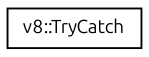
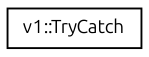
  digraph {
    rankdir=LR
    fontname=Ubuntu
-   n1 [color=black fillcolor=white fontname=Ubuntu fontsize=10 height=0.2 label="v8::TryCatch" shape=record style=filled width=0.4]
+   n1 [color=black fillcolor=white fontname=Ubuntu fontsize=10 height=0.2 label="v1::TryCatch" shape=record style=filled width=0.4]
  }
